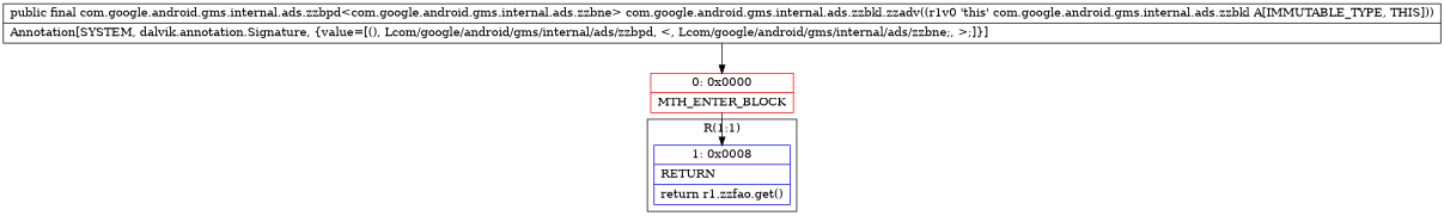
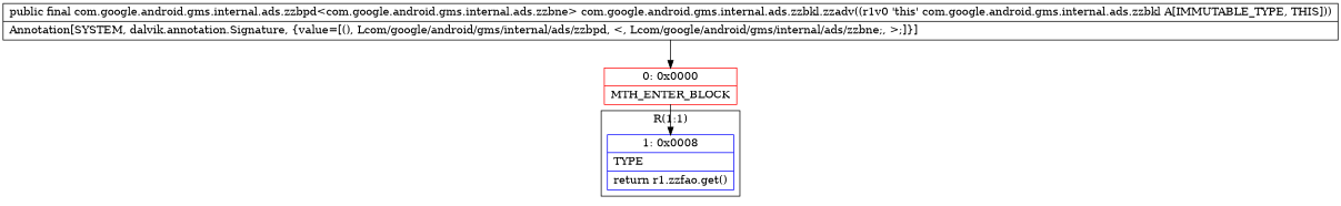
  digraph {
    node [shape=record]
-   n1 [color=blue label="{1\:\ 0x0008|RETURN\l|return r1.zzfao.get()\l}"]
+   n1 [color=blue label="{1\:\ 0x0008|TYPE\l|return r1.zzfao.get()\l}"]
    n2 [color=red label="{0\:\ 0x0000|MTH_ENTER_BLOCK\l}"]
    n3 [label="{public final com.google.android.gms.internal.ads.zzbpd\<com.google.android.gms.internal.ads.zzbne\> com.google.android.gms.internal.ads.zzbkl.zzadv((r1v0 'this' com.google.android.gms.internal.ads.zzbkl A[IMMUTABLE_TYPE, THIS]))  | Annotation[SYSTEM, dalvik.annotation.Signature, \{value=[(), Lcom\/google\/android\/gms\/internal\/ads\/zzbpd, \<, Lcom\/google\/android\/gms\/internal\/ads\/zzbne;, \>;]\}]\l}"]
    subgraph cluster_1 {
      label="R(1:1)"
      n1
    }
    n2 -> n1
    n3 -> n2
  }
